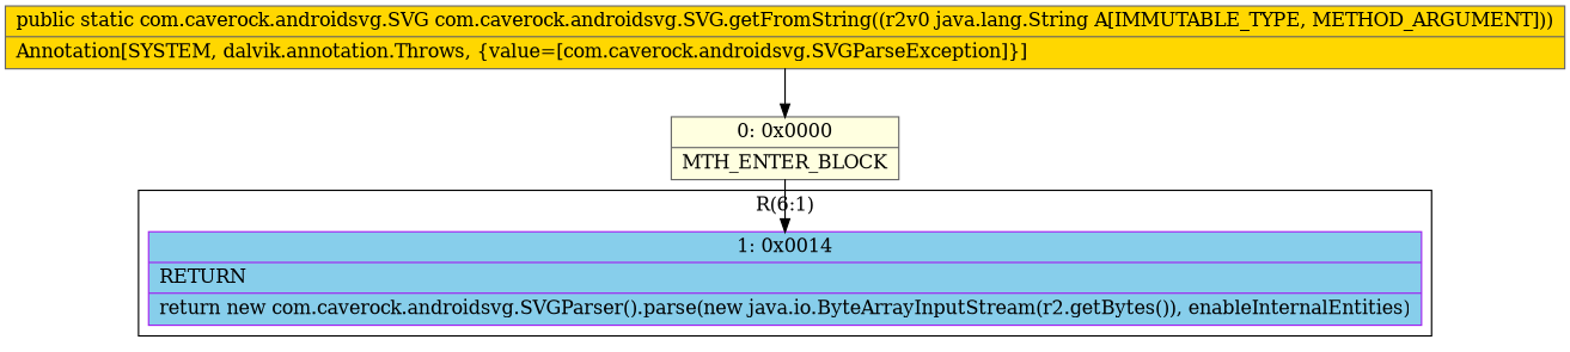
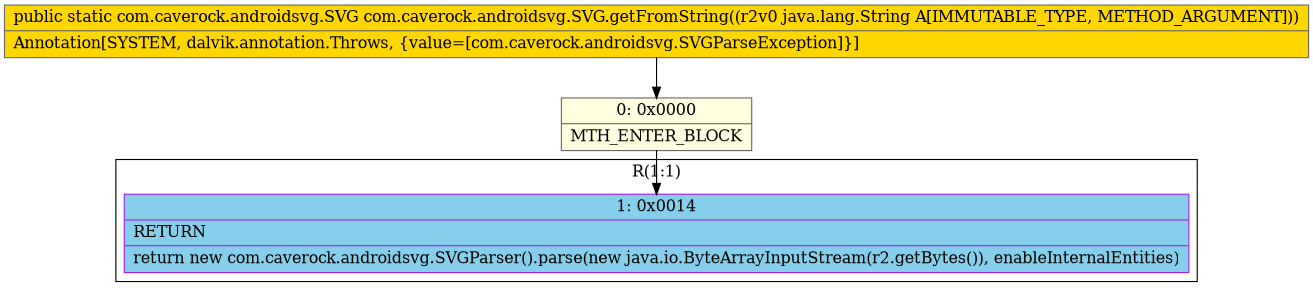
  digraph {
    node [color=gray40 shape=record style=filled]
    n1 [color=purple label="{1\:\ 0x0014|RETURN\l|return new com.caverock.androidsvg.SVGParser().parse(new java.io.ByteArrayInputStream(r2.getBytes()), enableInternalEntities)\l}" fillcolor=skyblue]
    n2 [label="{0\:\ 0x0000|MTH_ENTER_BLOCK\l}" fillcolor=lightyellow]
    n3 [label="{public static com.caverock.androidsvg.SVG com.caverock.androidsvg.SVG.getFromString((r2v0 java.lang.String A[IMMUTABLE_TYPE, METHOD_ARGUMENT]))  | Annotation[SYSTEM, dalvik.annotation.Throws, \{value=[com.caverock.androidsvg.SVGParseException]\}]\l}" fillcolor=gold]
    subgraph cluster_1 {
-     label="R(6:1)"
+     label="R(1:1)"
      n1
    }
    n2 -> n1
    n3 -> n2
  }
